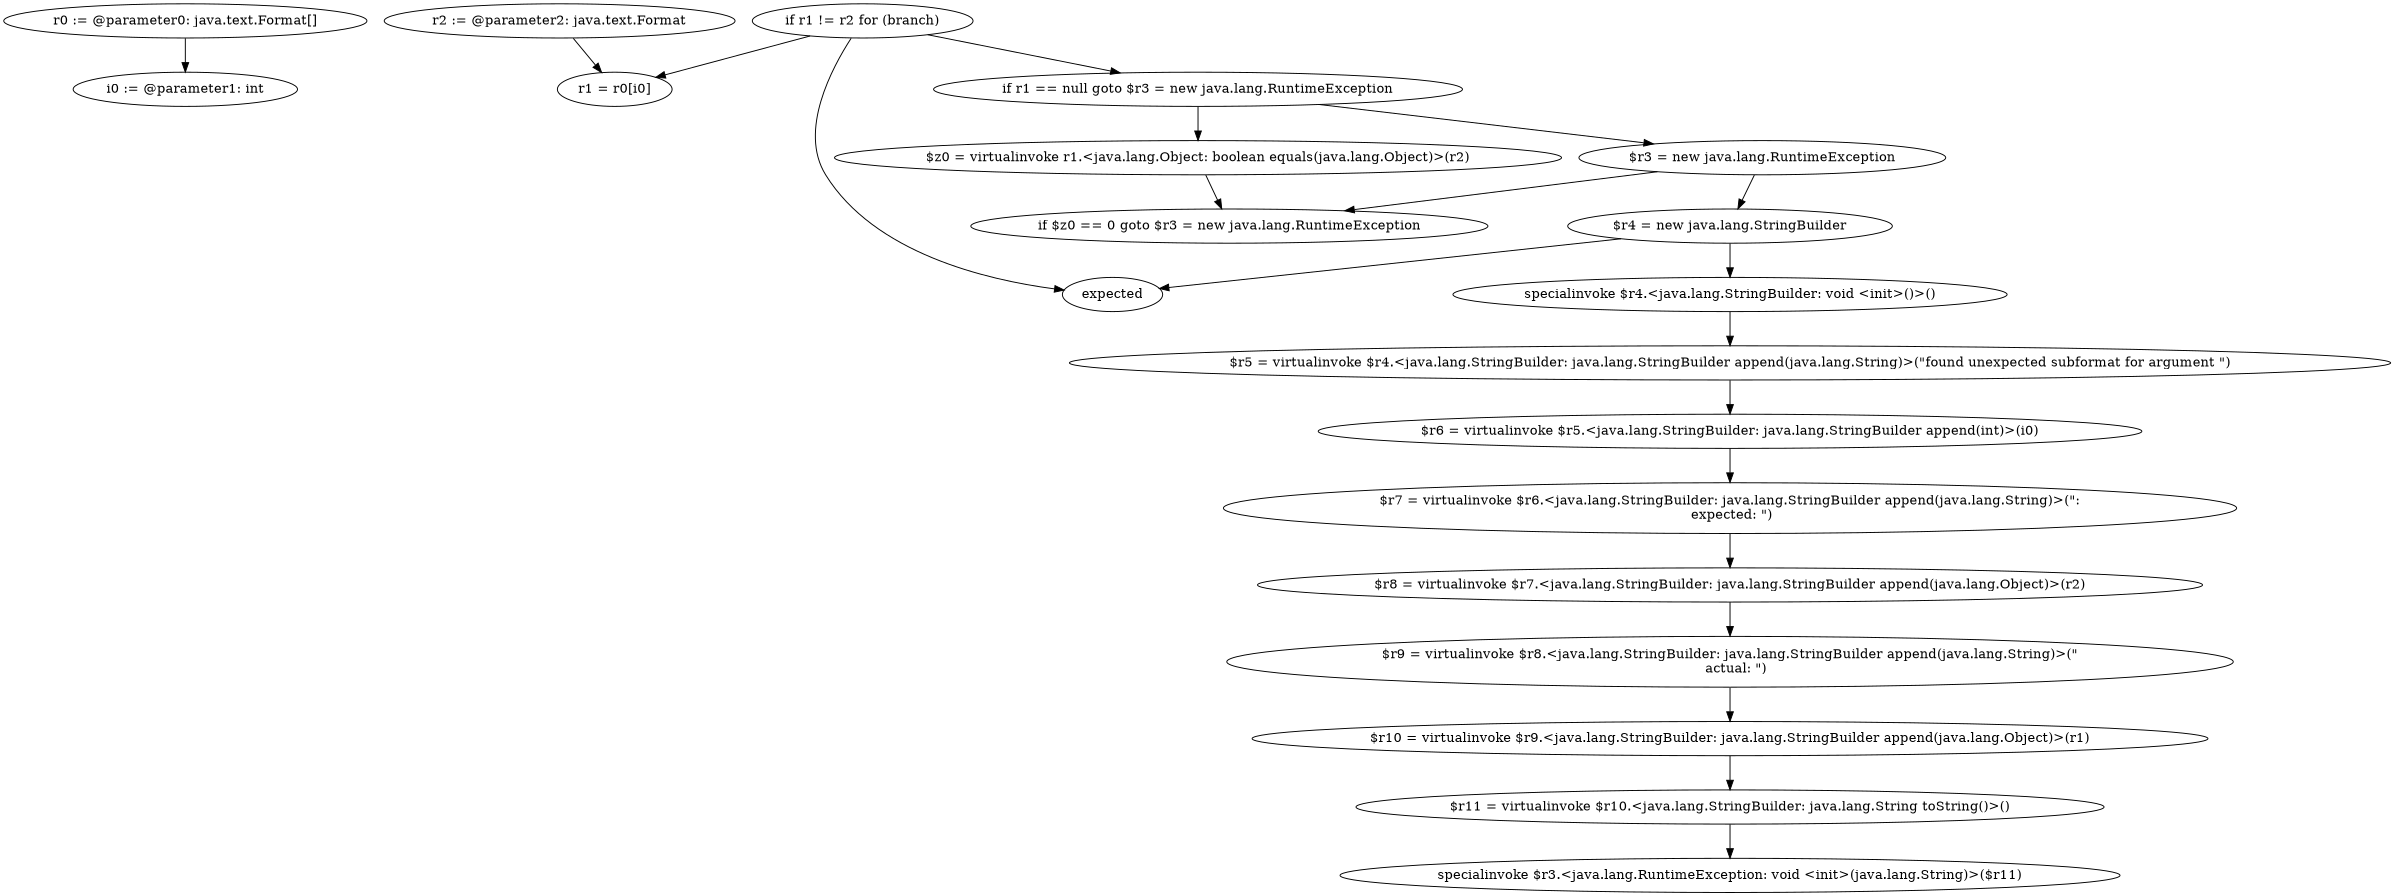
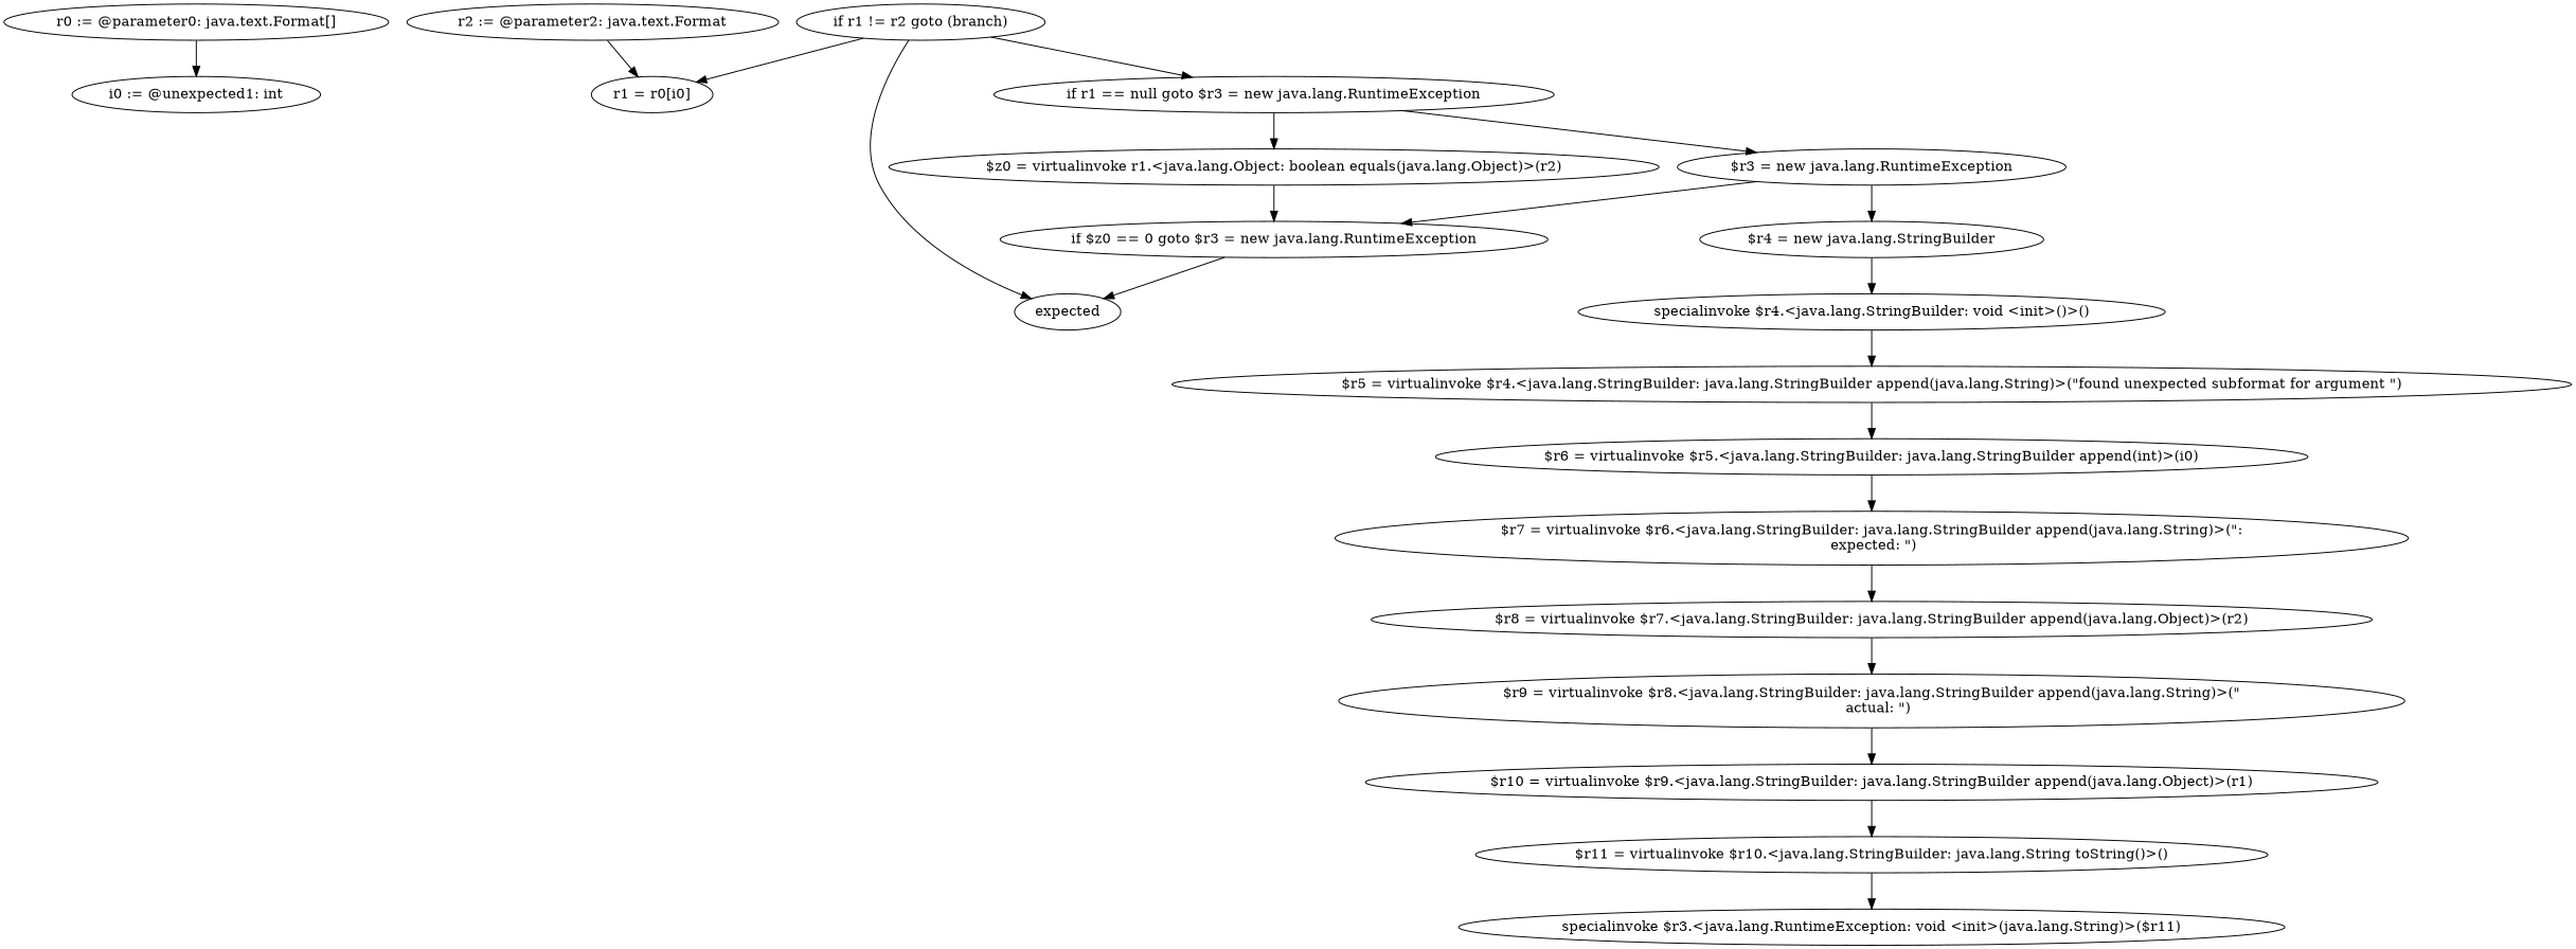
  digraph {
    "r0 := @parameter0: java.text.Format[]"
-   "i0 := @parameter1: int"
+   "i0 := @parameter1: int" [label="i0 := @unexpected1: int"]
    "r2 := @parameter2: java.text.Format"
    "r1 = r0[i0]"
-   "if r1 != r2 goto (branch)" [label="if r1 != r2 for (branch)"]
+   "if r1 != r2 goto (branch)"
    n6 [label=expected]
    "if r1 == null goto $r3 = new java.lang.RuntimeException"
    "$z0 = virtualinvoke r1.<java.lang.Object: boolean equals(java.lang.Object)>(r2)"
    "$r3 = new java.lang.RuntimeException"
    "if $z0 == 0 goto $r3 = new java.lang.RuntimeException"
    "$r4 = new java.lang.StringBuilder"
    "specialinvoke $r4.<java.lang.StringBuilder: void <init>()>()"
    "$r5 = virtualinvoke $r4.<java.lang.StringBuilder: java.lang.StringBuilder append(java.lang.String)>(\"found unexpected subformat for argument \")"
    "$r6 = virtualinvoke $r5.<java.lang.StringBuilder: java.lang.StringBuilder append(int)>(i0)"
    "$r7 = virtualinvoke $r6.<java.lang.StringBuilder: java.lang.StringBuilder append(java.lang.String)>(\":\n expected: \")"
    "$r8 = virtualinvoke $r7.<java.lang.StringBuilder: java.lang.StringBuilder append(java.lang.Object)>(r2)"
    "$r9 = virtualinvoke $r8.<java.lang.StringBuilder: java.lang.StringBuilder append(java.lang.String)>(\"\n   actual: \")"
    "$r10 = virtualinvoke $r9.<java.lang.StringBuilder: java.lang.StringBuilder append(java.lang.Object)>(r1)"
    "$r11 = virtualinvoke $r10.<java.lang.StringBuilder: java.lang.String toString()>()"
    "specialinvoke $r3.<java.lang.RuntimeException: void <init>(java.lang.String)>($r11)"
    "r0 := @parameter0: java.text.Format[]" -> "i0 := @parameter1: int"
    "r2 := @parameter2: java.text.Format" -> "r1 = r0[i0]"
    "if r1 != r2 goto (branch)" -> "r1 = r0[i0]"
    "if r1 != r2 goto (branch)" -> n6
    "if r1 != r2 goto (branch)" -> "if r1 == null goto $r3 = new java.lang.RuntimeException"
    "if r1 == null goto $r3 = new java.lang.RuntimeException" -> "$z0 = virtualinvoke r1.<java.lang.Object: boolean equals(java.lang.Object)>(r2)"
    "if r1 == null goto $r3 = new java.lang.RuntimeException" -> "$r3 = new java.lang.RuntimeException"
    "$z0 = virtualinvoke r1.<java.lang.Object: boolean equals(java.lang.Object)>(r2)" -> "if $z0 == 0 goto $r3 = new java.lang.RuntimeException"
    "$r3 = new java.lang.RuntimeException" -> "if $z0 == 0 goto $r3 = new java.lang.RuntimeException"
    "$r3 = new java.lang.RuntimeException" -> "$r4 = new java.lang.StringBuilder"
-   "$r4 = new java.lang.StringBuilder" -> n6
+   "if $z0 == 0 goto $r3 = new java.lang.RuntimeException" -> n6
    "$r4 = new java.lang.StringBuilder" -> "specialinvoke $r4.<java.lang.StringBuilder: void <init>()>()"
    "specialinvoke $r4.<java.lang.StringBuilder: void <init>()>()" -> "$r5 = virtualinvoke $r4.<java.lang.StringBuilder: java.lang.StringBuilder append(java.lang.String)>(\"found unexpected subformat for argument \")"
    "$r5 = virtualinvoke $r4.<java.lang.StringBuilder: java.lang.StringBuilder append(java.lang.String)>(\"found unexpected subformat for argument \")" -> "$r6 = virtualinvoke $r5.<java.lang.StringBuilder: java.lang.StringBuilder append(int)>(i0)"
    "$r6 = virtualinvoke $r5.<java.lang.StringBuilder: java.lang.StringBuilder append(int)>(i0)" -> "$r7 = virtualinvoke $r6.<java.lang.StringBuilder: java.lang.StringBuilder append(java.lang.String)>(\":\n expected: \")"
    "$r7 = virtualinvoke $r6.<java.lang.StringBuilder: java.lang.StringBuilder append(java.lang.String)>(\":\n expected: \")" -> "$r8 = virtualinvoke $r7.<java.lang.StringBuilder: java.lang.StringBuilder append(java.lang.Object)>(r2)"
    "$r8 = virtualinvoke $r7.<java.lang.StringBuilder: java.lang.StringBuilder append(java.lang.Object)>(r2)" -> "$r9 = virtualinvoke $r8.<java.lang.StringBuilder: java.lang.StringBuilder append(java.lang.String)>(\"\n   actual: \")"
    "$r9 = virtualinvoke $r8.<java.lang.StringBuilder: java.lang.StringBuilder append(java.lang.String)>(\"\n   actual: \")" -> "$r10 = virtualinvoke $r9.<java.lang.StringBuilder: java.lang.StringBuilder append(java.lang.Object)>(r1)"
    "$r10 = virtualinvoke $r9.<java.lang.StringBuilder: java.lang.StringBuilder append(java.lang.Object)>(r1)" -> "$r11 = virtualinvoke $r10.<java.lang.StringBuilder: java.lang.String toString()>()"
    "$r11 = virtualinvoke $r10.<java.lang.StringBuilder: java.lang.String toString()>()" -> "specialinvoke $r3.<java.lang.RuntimeException: void <init>(java.lang.String)>($r11)"
  }
